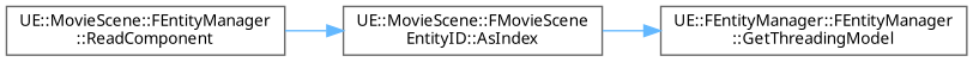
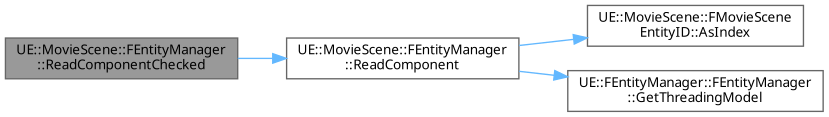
  digraph {
    fontname="Noto Sans"
    rankdir=LR
    node [color=grey40 fillcolor=white fontname="Noto Sans" fontsize=10 shape=box style=filled]
    edge [color=steelblue1 fontname="Noto Sans" fontsize=10 labelfontname=Helvetica labelfontsize=10 style=solid]
+   n1 [color=gray40 fillcolor=grey60 fontcolor=black height=0.2 label="UE::MovieScene::FEntityManager\l::ReadComponentChecked" width=0.4]
    n2 [height=0.2 label="UE::MovieScene::FEntityManager\l::ReadComponent" width=0.4]
    n3 [height=0.2 label="UE::MovieScene::FMovieScene\lEntityID::AsIndex" width=0.4]
    n4 [height=0.2 label="UE::FEntityManager::FEntityManager\l::GetThreadingModel" width=0.4]
+   n1 -> n2
    n2 -> n3
-   n3 -> n4
+   n2 -> n4
  }
